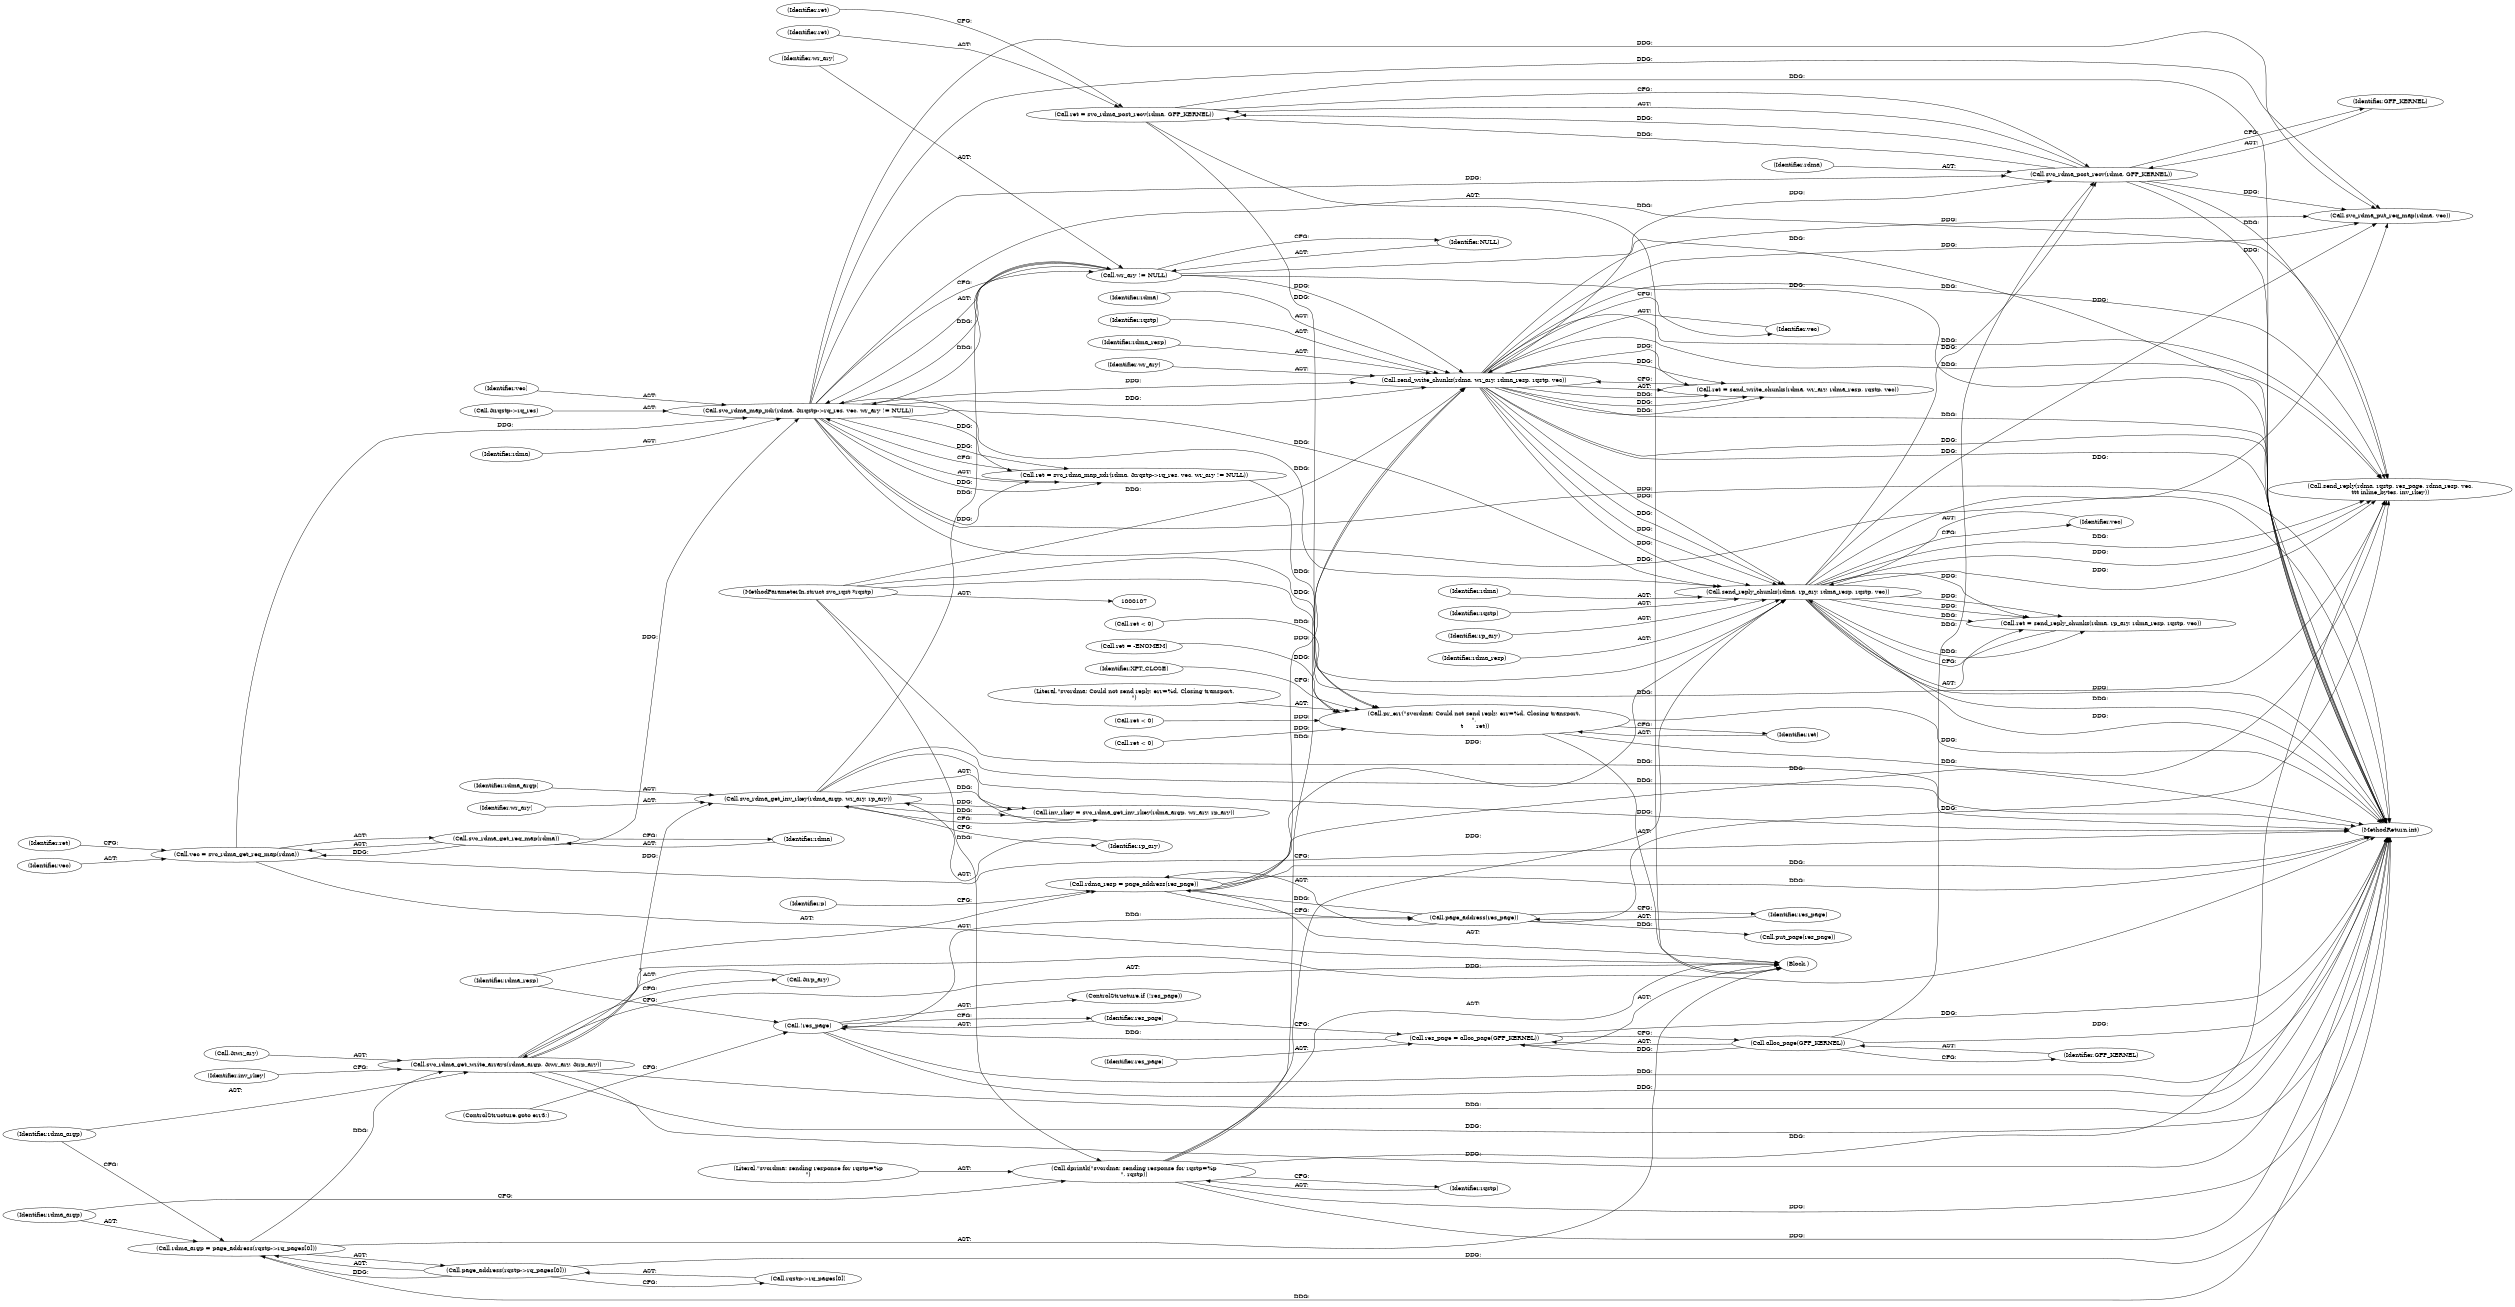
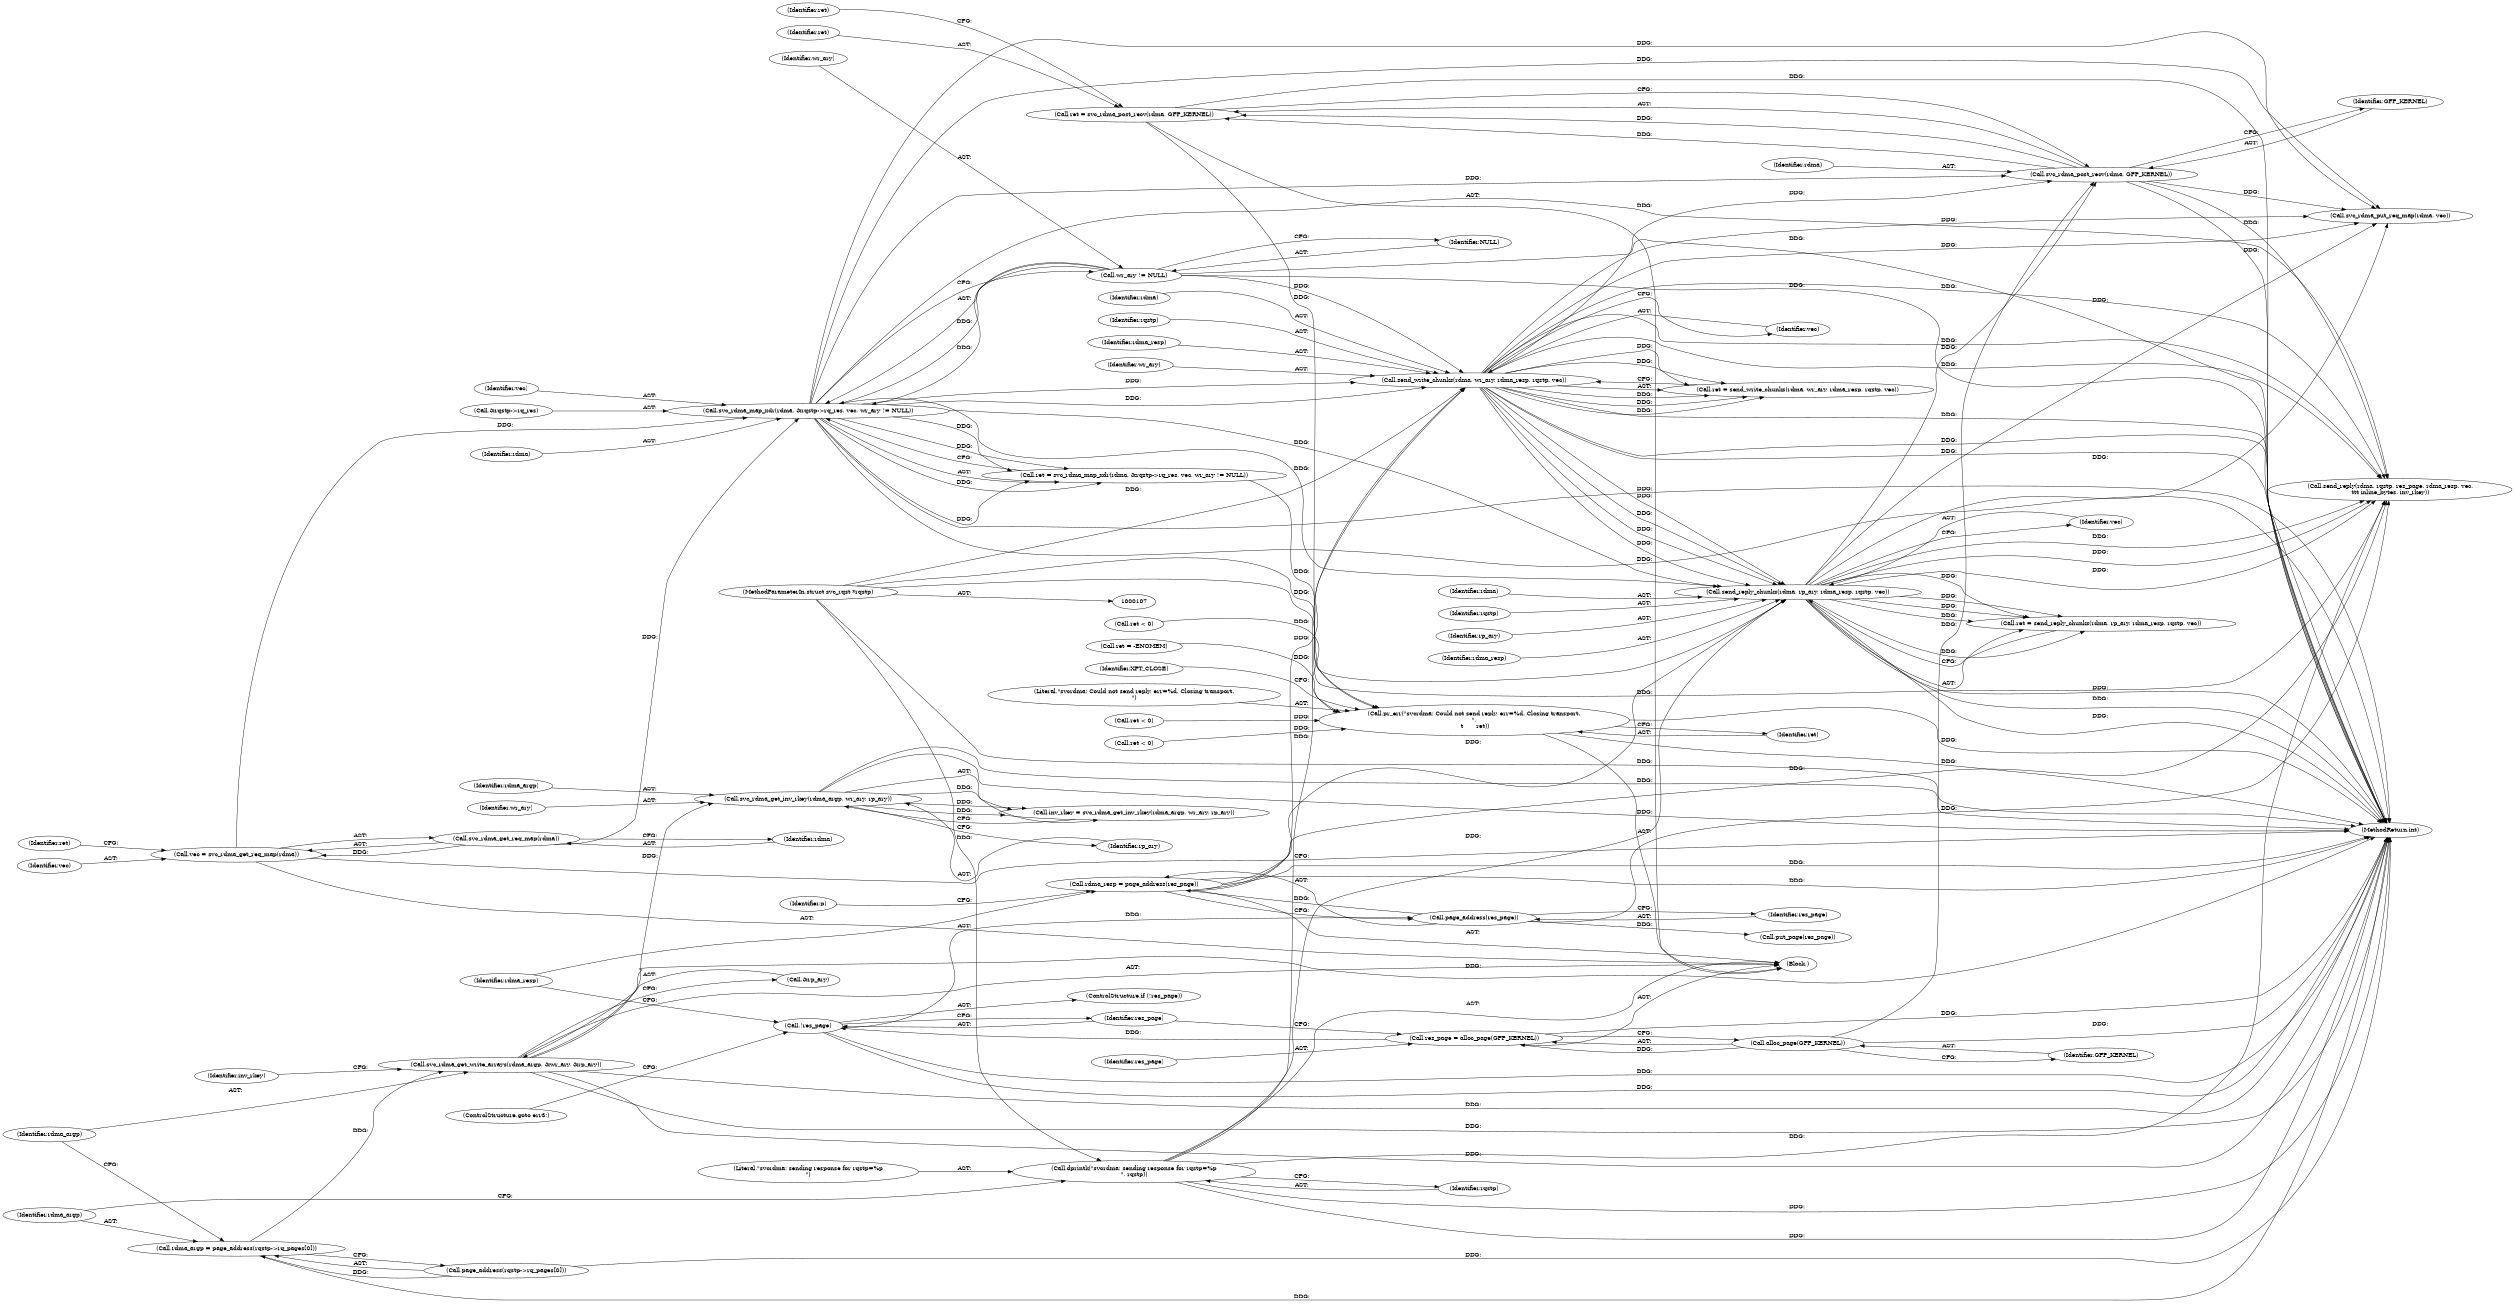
  digraph {
    rankdir=LR
    n1 [label="(Call,ret = svc_rdma_post_recv(rdma, GFP_KERNEL))"]
    n2 [label="(Call,svc_rdma_post_recv(rdma, GFP_KERNEL))"]
    n3 [label="(Call,pr_err(\"svcrdma: Could not send reply, err=%d. Closing transport.\n\",\n \t       ret))"]
    n4 [label="(Block,)"]
    n5 [label="(MethodReturn,int)"]
    n6 [label="(Call,send_reply(rdma, rqstp, res_page, rdma_resp, vec,\n\t\t\t inline_bytes, inv_rkey))"]
    n7 [label="(Call,svc_rdma_put_req_map(rdma, vec))"]
    n8 [label="(Identifier,GFP_KERNEL)"]
    n9 [label="(Identifier,ret)"]
    n10 [label="(Call,send_reply_chunks(rdma, rp_ary, rdma_resp, rqstp, vec))"]
    n11 [label="(Call,ret = send_reply_chunks(rdma, rp_ary, rdma_resp, rqstp, vec))"]
    n12 [label="(Identifier,vec)"]
    n13 [label="(Call,send_write_chunks(rdma, wr_ary, rdma_resp, rqstp, vec))"]
    n14 [label="(Identifier,vec)"]
    n15 [label="(Call,ret = send_write_chunks(rdma, wr_ary, rdma_resp, rqstp, vec))"]
    n16 [label="(Call,svc_rdma_map_xdr(rdma, &rqstp->rq_res, vec, wr_ary != NULL))"]
    n17 [label="(Call,wr_ary != NULL)"]
    n18 [label="(Call,ret = svc_rdma_map_xdr(rdma, &rqstp->rq_res, vec, wr_ary != NULL))"]
    n19 [label="(Identifier,NULL)"]
    n20 [label="(Call,svc_rdma_get_req_map(rdma))"]
    n21 [label="(Call,vec = svc_rdma_get_req_map(rdma))"]
    n22 [label="(Identifier,rdma)"]
    n23 [label="(Call,svc_rdma_get_inv_rkey(rdma_argp, wr_ary, rp_ary))"]
    n24 [label="(Call,inv_rkey = svc_rdma_get_inv_rkey(rdma_argp, wr_ary, rp_ary))"]
    n25 [label="(Identifier,rp_ary)"]
    n26 [label="(Call,svc_rdma_get_write_arrays(rdma_argp, &wr_ary, &rp_ary))"]
    n27 [label="(Call,&rp_ary)"]
    n28 [label="(Call,rdma_argp = page_address(rqstp->rq_pages[0]))"]
    n29 [label="(Call,page_address(rqstp->rq_pages[0]))"]
-   n30 [label="(Call,rqstp->rq_pages[0])"]
    n31 [label="(Call,rdma_resp = page_address(res_page))"]
    n32 [label="(Call,page_address(res_page))"]
    n33 [label="(Identifier,res_page)"]
    n34 [label="(Call,put_page(res_page))"]
    n35 [label="(Call,!res_page)"]
    n36 [label="(ControlStructure,if (!res_page))"]
    n37 [label="(Identifier,res_page)"]
    n38 [label="(Call,res_page = alloc_page(GFP_KERNEL))"]
    n39 [label="(Call,alloc_page(GFP_KERNEL))"]
    n40 [label="(Identifier,GFP_KERNEL)"]
    n41 [label="(Call,dprintk(\"svcrdma: sending response for rqstp=%p\n\", rqstp))"]
    n42 [label="(Identifier,rqstp)"]
    n43 [label="(MethodParameterIn,struct svc_rqst *rqstp)"]
    1000107
    n45 [label="(Identifier,wr_ary)"]
    n46 [label="(Identifier,ret)"]
    n47 [label="(Identifier,rdma)"]
    n48 [label="(Identifier,ret)"]
    n49 [label="(Call,ret < 0)"]
-   n50 [label="(Call,&wr_ary)"]
    n51 [label="(Identifier,wr_ary)"]
    n52 [label="(Identifier,inv_rkey)"]
    n53 [label="(Identifier,rdma)"]
    n54 [label="(Identifier,rqstp)"]
    n55 [label="(Identifier,rdma_argp)"]
    n56 [label="(Identifier,rp_ary)"]
    n57 [label="(Identifier,rdma_argp)"]
    n58 [label="(Identifier,rqstp)"]
    n59 [label="(Call,ret < 0)"]
    n60 [label="(ControlStructure,goto err3;)"]
    n61 [label="(Identifier,vec)"]
    n62 [label="(Call,ret = -ENOMEM)"]
    n63 [label="(Identifier,rdma_resp)"]
    n64 [label="(Identifier,rdma_argp)"]
    n65 [label="(Identifier,rdma_resp)"]
    n66 [label="(Identifier,wr_ary)"]
    n67 [label="(Identifier,p)"]
    n68 [label="(Identifier,rdma)"]
    n69 [label="(Identifier,XPT_CLOSE)"]
    n70 [label="(Identifier,res_page)"]
    n71 [label="(Identifier,ret)"]
    n72 [label="(Identifier,vec)"]
    n73 [label="(Literal,\"svcrdma: sending response for rqstp=%p\n\")"]
    n74 [label="(Literal,\"svcrdma: Could not send reply, err=%d. Closing transport.\n\")"]
    n75 [label="(Identifier,rdma)"]
    n76 [label="(Call,ret < 0)"]
    n77 [label="(Call,&rqstp->rq_res)"]
    n78 [label="(Identifier,rdma_resp)"]
    n1 -> n2 [label="CFG: "]
    n1 -> n3 [label="DDG: "]
    n1 -> n4 [label="AST: "]
    n1 -> n5 [label="DDG: "]
    n2 -> n1 [label="AST: "]
    n2 -> n1 [label="DDG: "]
    n2 -> n1 [label="DDG: "]
    n2 -> n5 [label="DDG: "]
    n2 -> n6 [label="DDG: "]
    n2 -> n7 [label="DDG: "]
    n2 -> n8 [label="CFG: "]
    n3 -> n4 [label="AST: "]
    n3 -> n5 [label="DDG: "]
    n3 -> n5 [label="DDG: "]
    n3 -> n9 [label="CFG: "]
    n8 -> n2 [label="AST: "]
    n9 -> n3 [label="AST: "]
    n10 -> n2 [label="DDG: "]
    n10 -> n5 [label="DDG: "]
    n10 -> n5 [label="DDG: "]
    n10 -> n5 [label="DDG: "]
    n10 -> n6 [label="DDG: "]
    n10 -> n6 [label="DDG: "]
    n10 -> n6 [label="DDG: "]
    n10 -> n7 [label="DDG: "]
    n10 -> n7 [label="DDG: "]
    n10 -> n11 [label="AST: "]
    n10 -> n11 [label="DDG: "]
    n10 -> n11 [label="DDG: "]
    n10 -> n11 [label="DDG: "]
    n10 -> n11 [label="DDG: "]
    n10 -> n11 [label="DDG: "]
    n10 -> n12 [label="CFG: "]
    n11 -> n10 [label="CFG: "]
    n12 -> n10 [label="AST: "]
    n13 -> n2 [label="DDG: "]
    n13 -> n5 [label="DDG: "]
    n13 -> n5 [label="DDG: "]
    n13 -> n5 [label="DDG: "]
    n13 -> n6 [label="DDG: "]
    n13 -> n6 [label="DDG: "]
    n13 -> n6 [label="DDG: "]
    n13 -> n7 [label="DDG: "]
    n13 -> n7 [label="DDG: "]
    n13 -> n10 [label="DDG: "]
    n13 -> n10 [label="DDG: "]
    n13 -> n10 [label="DDG: "]
    n13 -> n10 [label="DDG: "]
    n13 -> n14 [label="CFG: "]
    n13 -> n15 [label="AST: "]
    n13 -> n15 [label="DDG: "]
    n13 -> n15 [label="DDG: "]
    n13 -> n15 [label="DDG: "]
    n13 -> n15 [label="DDG: "]
    n13 -> n15 [label="DDG: "]
    n14 -> n13 [label="AST: "]
    n15 -> n13 [label="CFG: "]
    n16 -> n2 [label="DDG: "]
    n16 -> n5 [label="DDG: "]
    n16 -> n5 [label="DDG: "]
    n16 -> n6 [label="DDG: "]
    n16 -> n7 [label="DDG: "]
    n16 -> n7 [label="DDG: "]
    n16 -> n10 [label="DDG: "]
    n16 -> n10 [label="DDG: "]
    n16 -> n13 [label="DDG: "]
    n16 -> n13 [label="DDG: "]
    n16 -> n17 [label="CFG: "]
    n16 -> n18 [label="AST: "]
    n16 -> n18 [label="DDG: "]
    n16 -> n18 [label="DDG: "]
    n16 -> n18 [label="DDG: "]
    n16 -> n18 [label="DDG: "]
    n17 -> n5 [label="DDG: "]
    n17 -> n5 [label="DDG: "]
    n17 -> n13 [label="DDG: "]
    n17 -> n16 [label="AST: "]
    n17 -> n16 [label="DDG: "]
    n17 -> n16 [label="DDG: "]
    n17 -> n19 [label="CFG: "]
    n18 -> n3 [label="DDG: "]
    n18 -> n16 [label="CFG: "]
    n19 -> n17 [label="AST: "]
    n20 -> n16 [label="DDG: "]
    n20 -> n21 [label="AST: "]
    n20 -> n21 [label="DDG: "]
    n20 -> n22 [label="CFG: "]
    n21 -> n4 [label="AST: "]
    n21 -> n5 [label="CFG: "]
    n21 -> n16 [label="DDG: "]
    n21 -> n20 [label="AST: "]
    n22 -> n20 [label="AST: "]
    n23 -> n5 [label="DDG: "]
    n23 -> n5 [label="DDG: "]
-   n23 -> n17 [label="DDG: "]
    n23 -> n24 [label="AST: "]
    n23 -> n24 [label="DDG: "]
    n23 -> n24 [label="DDG: "]
    n23 -> n24 [label="DDG: "]
    n23 -> n25 [label="CFG: "]
    n24 -> n23 [label="CFG: "]
    n25 -> n23 [label="AST: "]
    n26 -> n4 [label="AST: "]
    n26 -> n5 [label="DDG: "]
    n26 -> n5 [label="DDG: "]
    n26 -> n5 [label="DDG: "]
    n26 -> n5 [label="DDG: "]
    n26 -> n23 [label="DDG: "]
    n26 -> n27 [label="CFG: "]
    n27 -> n26 [label="AST: "]
-   n28 -> n4 [label="AST: "]
    n28 -> n5 [label="DDG: "]
    n28 -> n26 [label="DDG: "]
-   n28 -> n29 [label="AST: "]
+   n28 -> n29 [label="CFG: "]
    n29 -> n5 [label="DDG: "]
    n29 -> n28 [label="AST: "]
    n29 -> n28 [label="DDG: "]
-   n29 -> n30 [label="CFG: "]
-   n30 -> n29 [label="AST: "]
    n31 -> n4 [label="AST: "]
    n31 -> n5 [label="DDG: "]
    n31 -> n5 [label="DDG: "]
    n31 -> n6 [label="DDG: "]
    n31 -> n10 [label="DDG: "]
    n31 -> n13 [label="DDG: "]
    n31 -> n32 [label="CFG: "]
    n32 -> n6 [label="DDG: "]
    n32 -> n31 [label="AST: "]
    n32 -> n31 [label="DDG: "]
    n32 -> n33 [label="CFG: "]
    n32 -> n34 [label="DDG: "]
    n33 -> n32 [label="AST: "]
    n35 -> n5 [label="DDG: "]
    n35 -> n5 [label="DDG: "]
    n35 -> n32 [label="DDG: "]
    n35 -> n36 [label="AST: "]
    n35 -> n37 [label="CFG: "]
    n37 -> n35 [label="AST: "]
    n37 -> n38 [label="CFG: "]
    n38 -> n4 [label="AST: "]
    n38 -> n5 [label="DDG: "]
    n38 -> n35 [label="DDG: "]
    n38 -> n39 [label="CFG: "]
    n39 -> n2 [label="DDG: "]
    n39 -> n5 [label="DDG: "]
    n39 -> n38 [label="AST: "]
    n39 -> n38 [label="DDG: "]
    n39 -> n40 [label="CFG: "]
    n40 -> n39 [label="AST: "]
    n41 -> n4 [label="AST: "]
    n41 -> n5 [label="DDG: "]
    n41 -> n5 [label="DDG: "]
    n41 -> n6 [label="DDG: "]
    n41 -> n10 [label="DDG: "]
    n41 -> n13 [label="DDG: "]
    n41 -> n42 [label="CFG: "]
    n42 -> n41 [label="AST: "]
    n43 -> n5 [label="DDG: "]
    n43 -> n6 [label="DDG: "]
    n43 -> n10 [label="DDG: "]
    n43 -> n13 [label="DDG: "]
    n43 -> n41 [label="DDG: "]
    n43 -> 1000107 [label="AST: "]
    n45 -> n23 [label="AST: "]
    n46 -> n21 [label="CFG: "]
    n47 -> n10 [label="AST: "]
    n48 -> n1 [label="AST: "]
    n49 -> n3 [label="DDG: "]
-   n50 -> n26 [label="AST: "]
    n51 -> n13 [label="AST: "]
    n52 -> n26 [label="CFG: "]
    n53 -> n13 [label="AST: "]
    n54 -> n10 [label="AST: "]
    n55 -> n23 [label="AST: "]
    n56 -> n10 [label="AST: "]
    n57 -> n28 [label="AST: "]
    n57 -> n41 [label="CFG: "]
    n58 -> n13 [label="AST: "]
    n59 -> n3 [label="DDG: "]
    n60 -> n35 [label="CFG: "]
    n61 -> n21 [label="AST: "]
    n62 -> n3 [label="DDG: "]
    n63 -> n31 [label="AST: "]
    n63 -> n35 [label="CFG: "]
    n64 -> n26 [label="AST: "]
    n64 -> n28 [label="CFG: "]
    n65 -> n10 [label="AST: "]
    n66 -> n17 [label="AST: "]
    n67 -> n31 [label="CFG: "]
    n68 -> n2 [label="AST: "]
    n69 -> n3 [label="CFG: "]
    n70 -> n38 [label="AST: "]
    n71 -> n1 [label="CFG: "]
    n72 -> n16 [label="AST: "]
    n73 -> n41 [label="AST: "]
    n74 -> n3 [label="AST: "]
    n75 -> n16 [label="AST: "]
    n76 -> n3 [label="DDG: "]
    n77 -> n16 [label="AST: "]
    n78 -> n13 [label="AST: "]
  }
